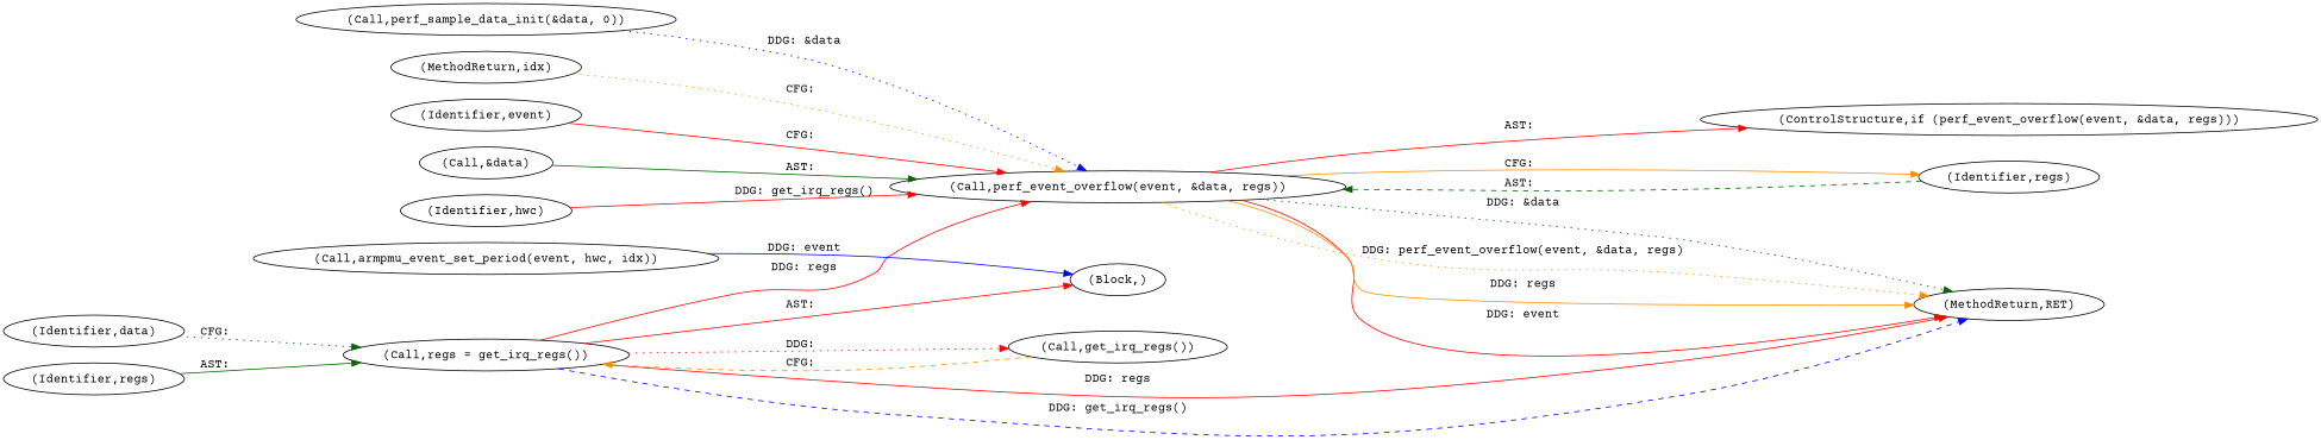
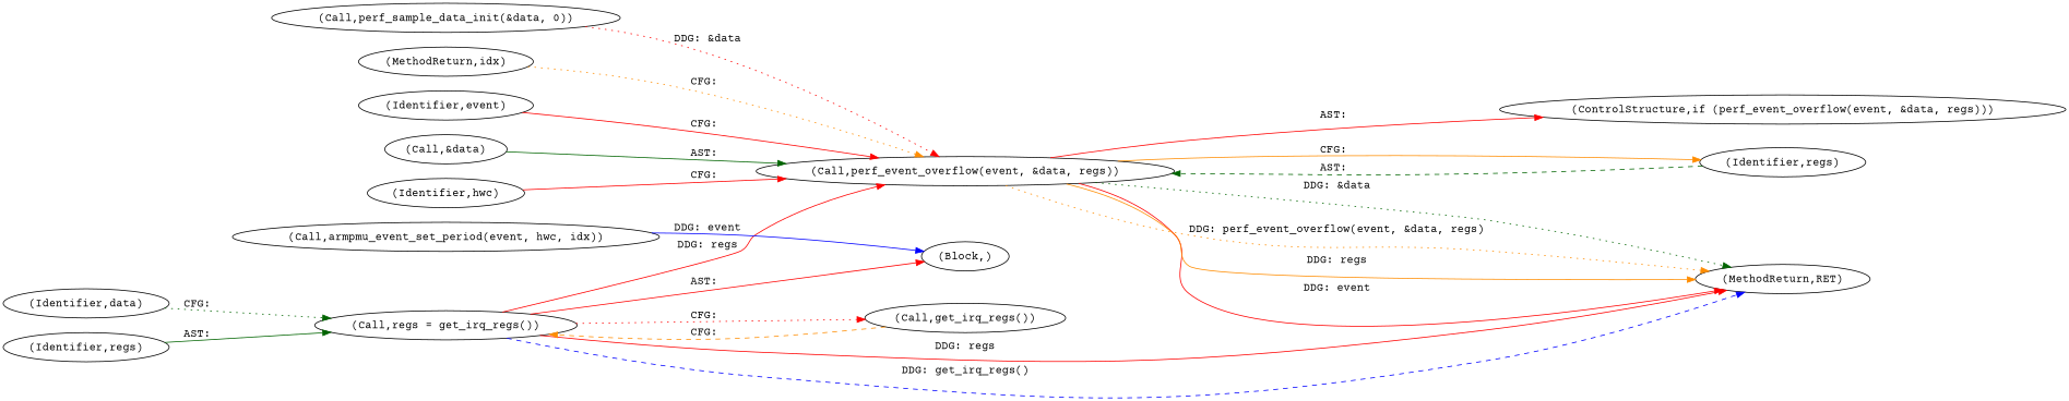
  digraph {
    fontname="Courier Prime"
    rankdir=LR
    node [fontname="Courier Prime"]
    edge [color=red fontname="Courier Prime" style=solid]
    n1 [label="(Call,regs = get_irq_regs())"]
    n2 [label="(Call,perf_event_overflow(event, &data, regs))"]
    n3 [label="(Block,)"]
    n4 [label="(Call,get_irq_regs())"]
    n5 [label="(MethodReturn,RET)"]
    n6 [label="(Identifier,regs)"]
    n7 [label="(ControlStructure,if (perf_event_overflow(event, &data, regs)))"]
    n8 [label="(Call,perf_sample_data_init(&data, 0))"]
    n9 [label="(Call,armpmu_event_set_period(event, hwc, idx))"]
    n10 [label="(MethodReturn,idx)"]
    n11 [label="(Identifier,event)"]
    n12 [label="(Call,&data)"]
    n13 [label="(Identifier,hwc)"]
    n14 [label="(Identifier,data)"]
    n15 [label="(Identifier,regs)"]
    n1 -> n2 [label="DDG: regs"]
    n1 -> n3 [label="AST: "]
-   n1 -> n4 [label="DDG: " style=dotted]
+   n1 -> n4 [label="CFG: " style=dotted]
    n1 -> n5 [label="DDG: regs"]
    n1 -> n5 [color=blue label="DDG: get_irq_regs()" style=dashed]
    n2 -> n5 [label="DDG: event"]
    n2 -> n5 [color=darkgreen label="DDG: &data" style=dotted]
    n2 -> n5 [color=darkorange label="DDG: perf_event_overflow(event, &data, regs)" style=dotted]
    n2 -> n5 [color=darkorange label="DDG: regs"]
    n2 -> n6 [color=darkorange label="CFG: "]
    n2 -> n7 [label="AST: "]
    n4 -> n1 [color=darkorange label="CFG: " style=dashed]
    n6 -> n2 [color=darkgreen label="AST: " style=dashed]
-   n8 -> n2 [color=blue label="DDG: &data" style=dotted]
+   n8 -> n2 [label="DDG: &data" style=dotted]
    n9 -> n3 [color=blue label="DDG: event"]
    n10 -> n2 [color=darkorange label="CFG: " style=dotted]
    n11 -> n2 [label="CFG: "]
    n12 -> n2 [color=darkgreen label="AST: "]
-   n13 -> n2 [label="DDG: get_irq_regs()"]
+   n13 -> n2 [label="CFG: "]
    n14 -> n1 [color=darkgreen label="CFG: " style=dotted]
    n15 -> n1 [color=darkgreen label="AST: "]
  }
